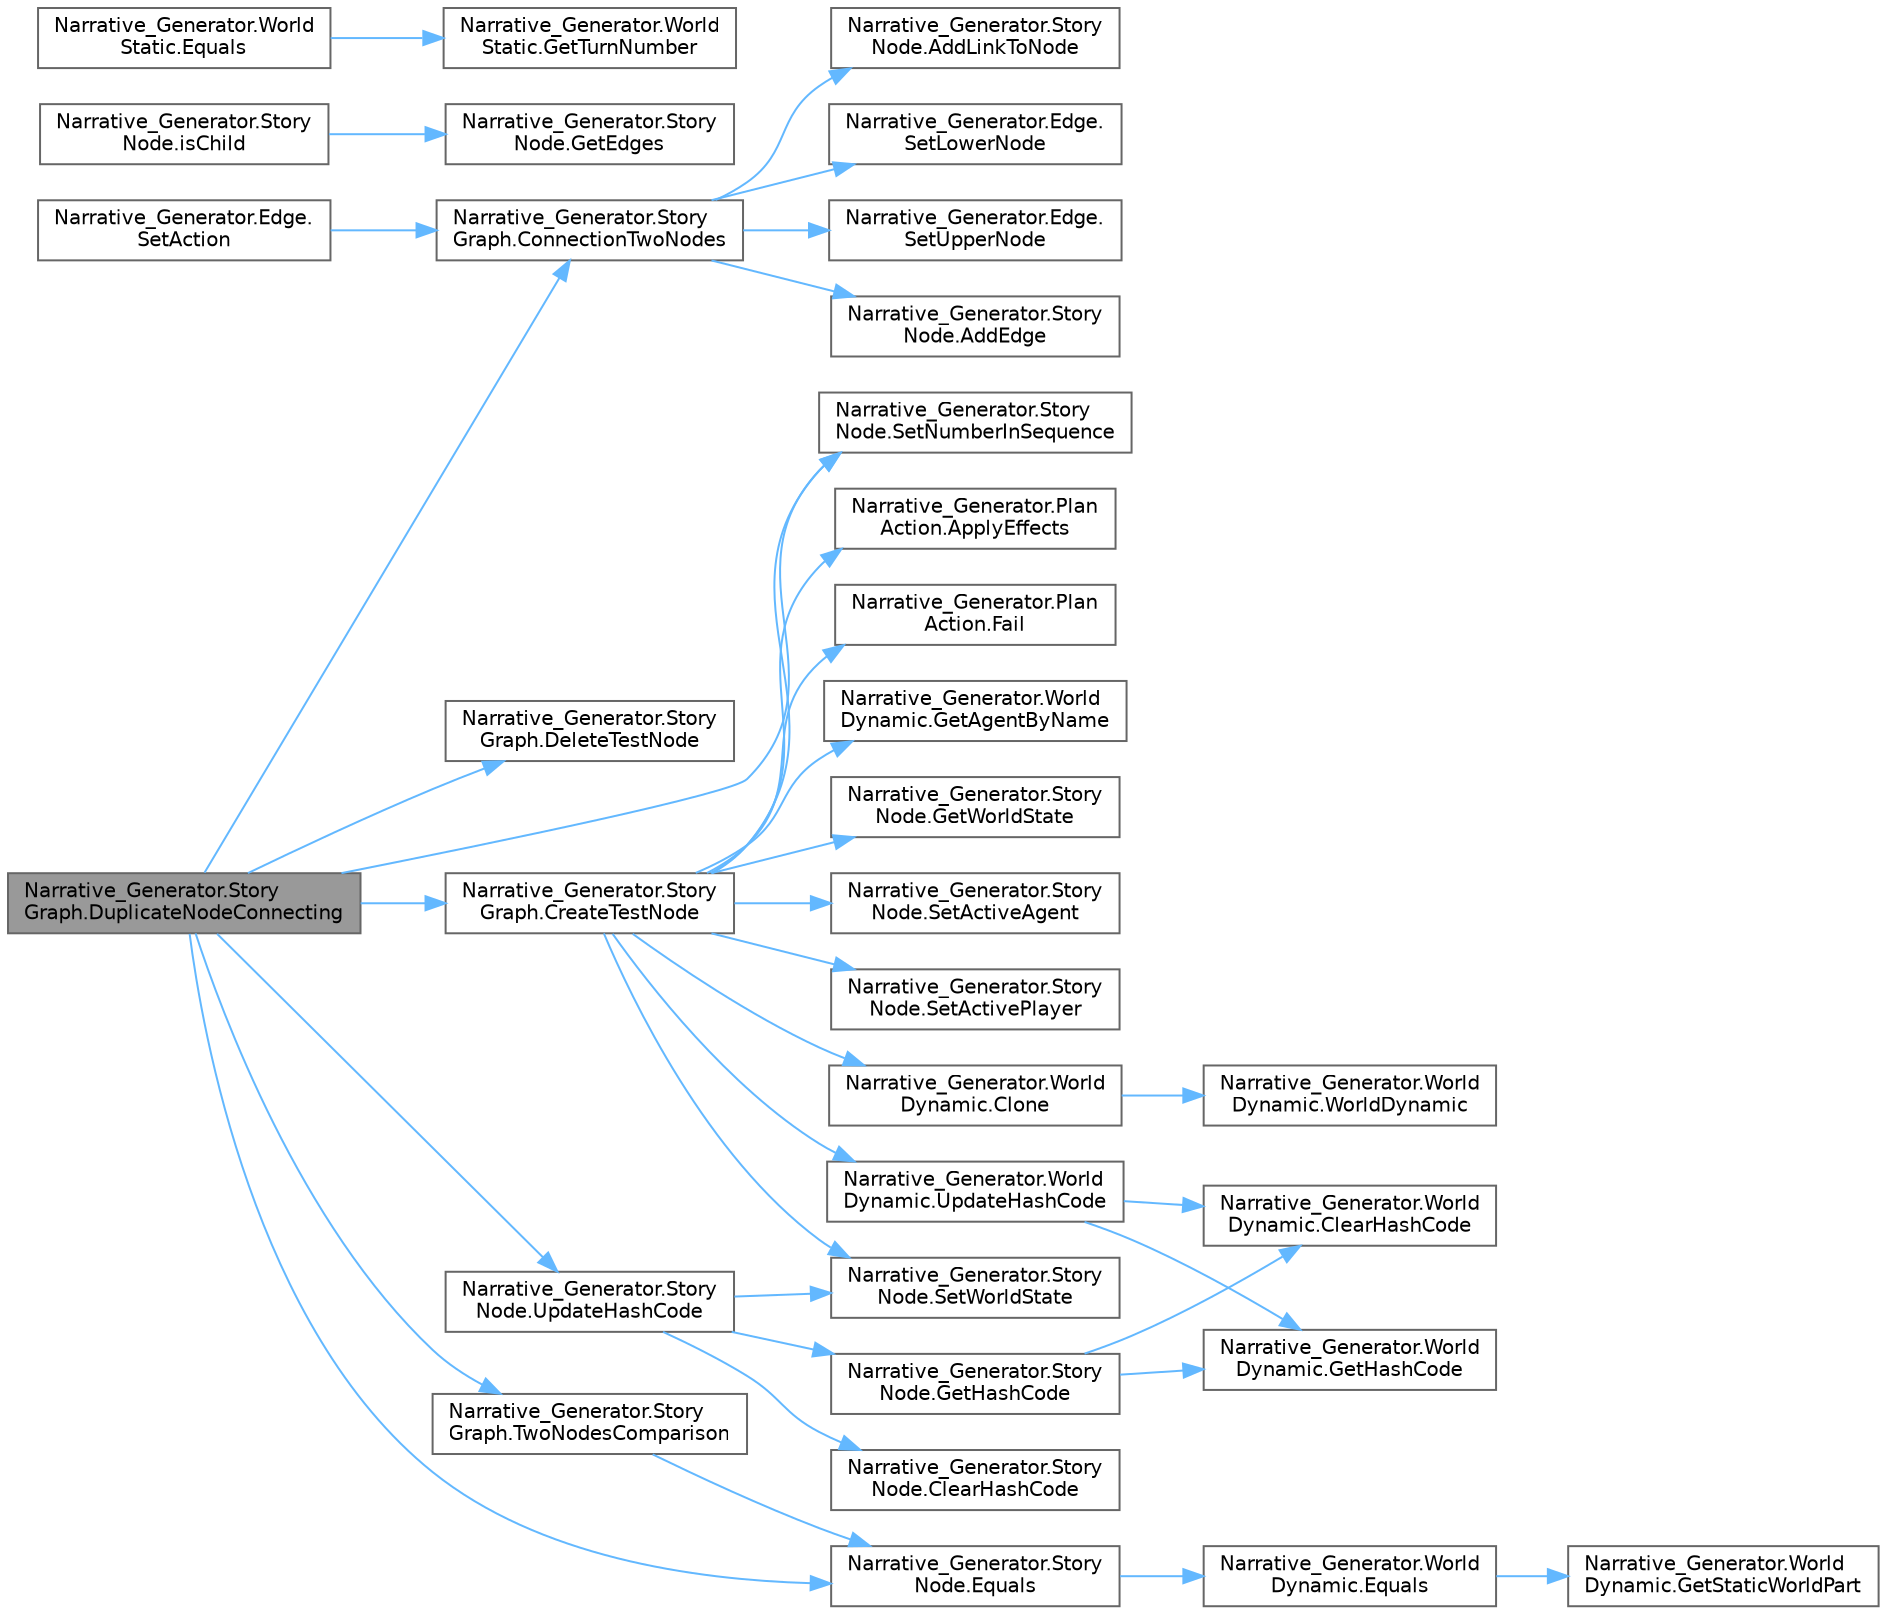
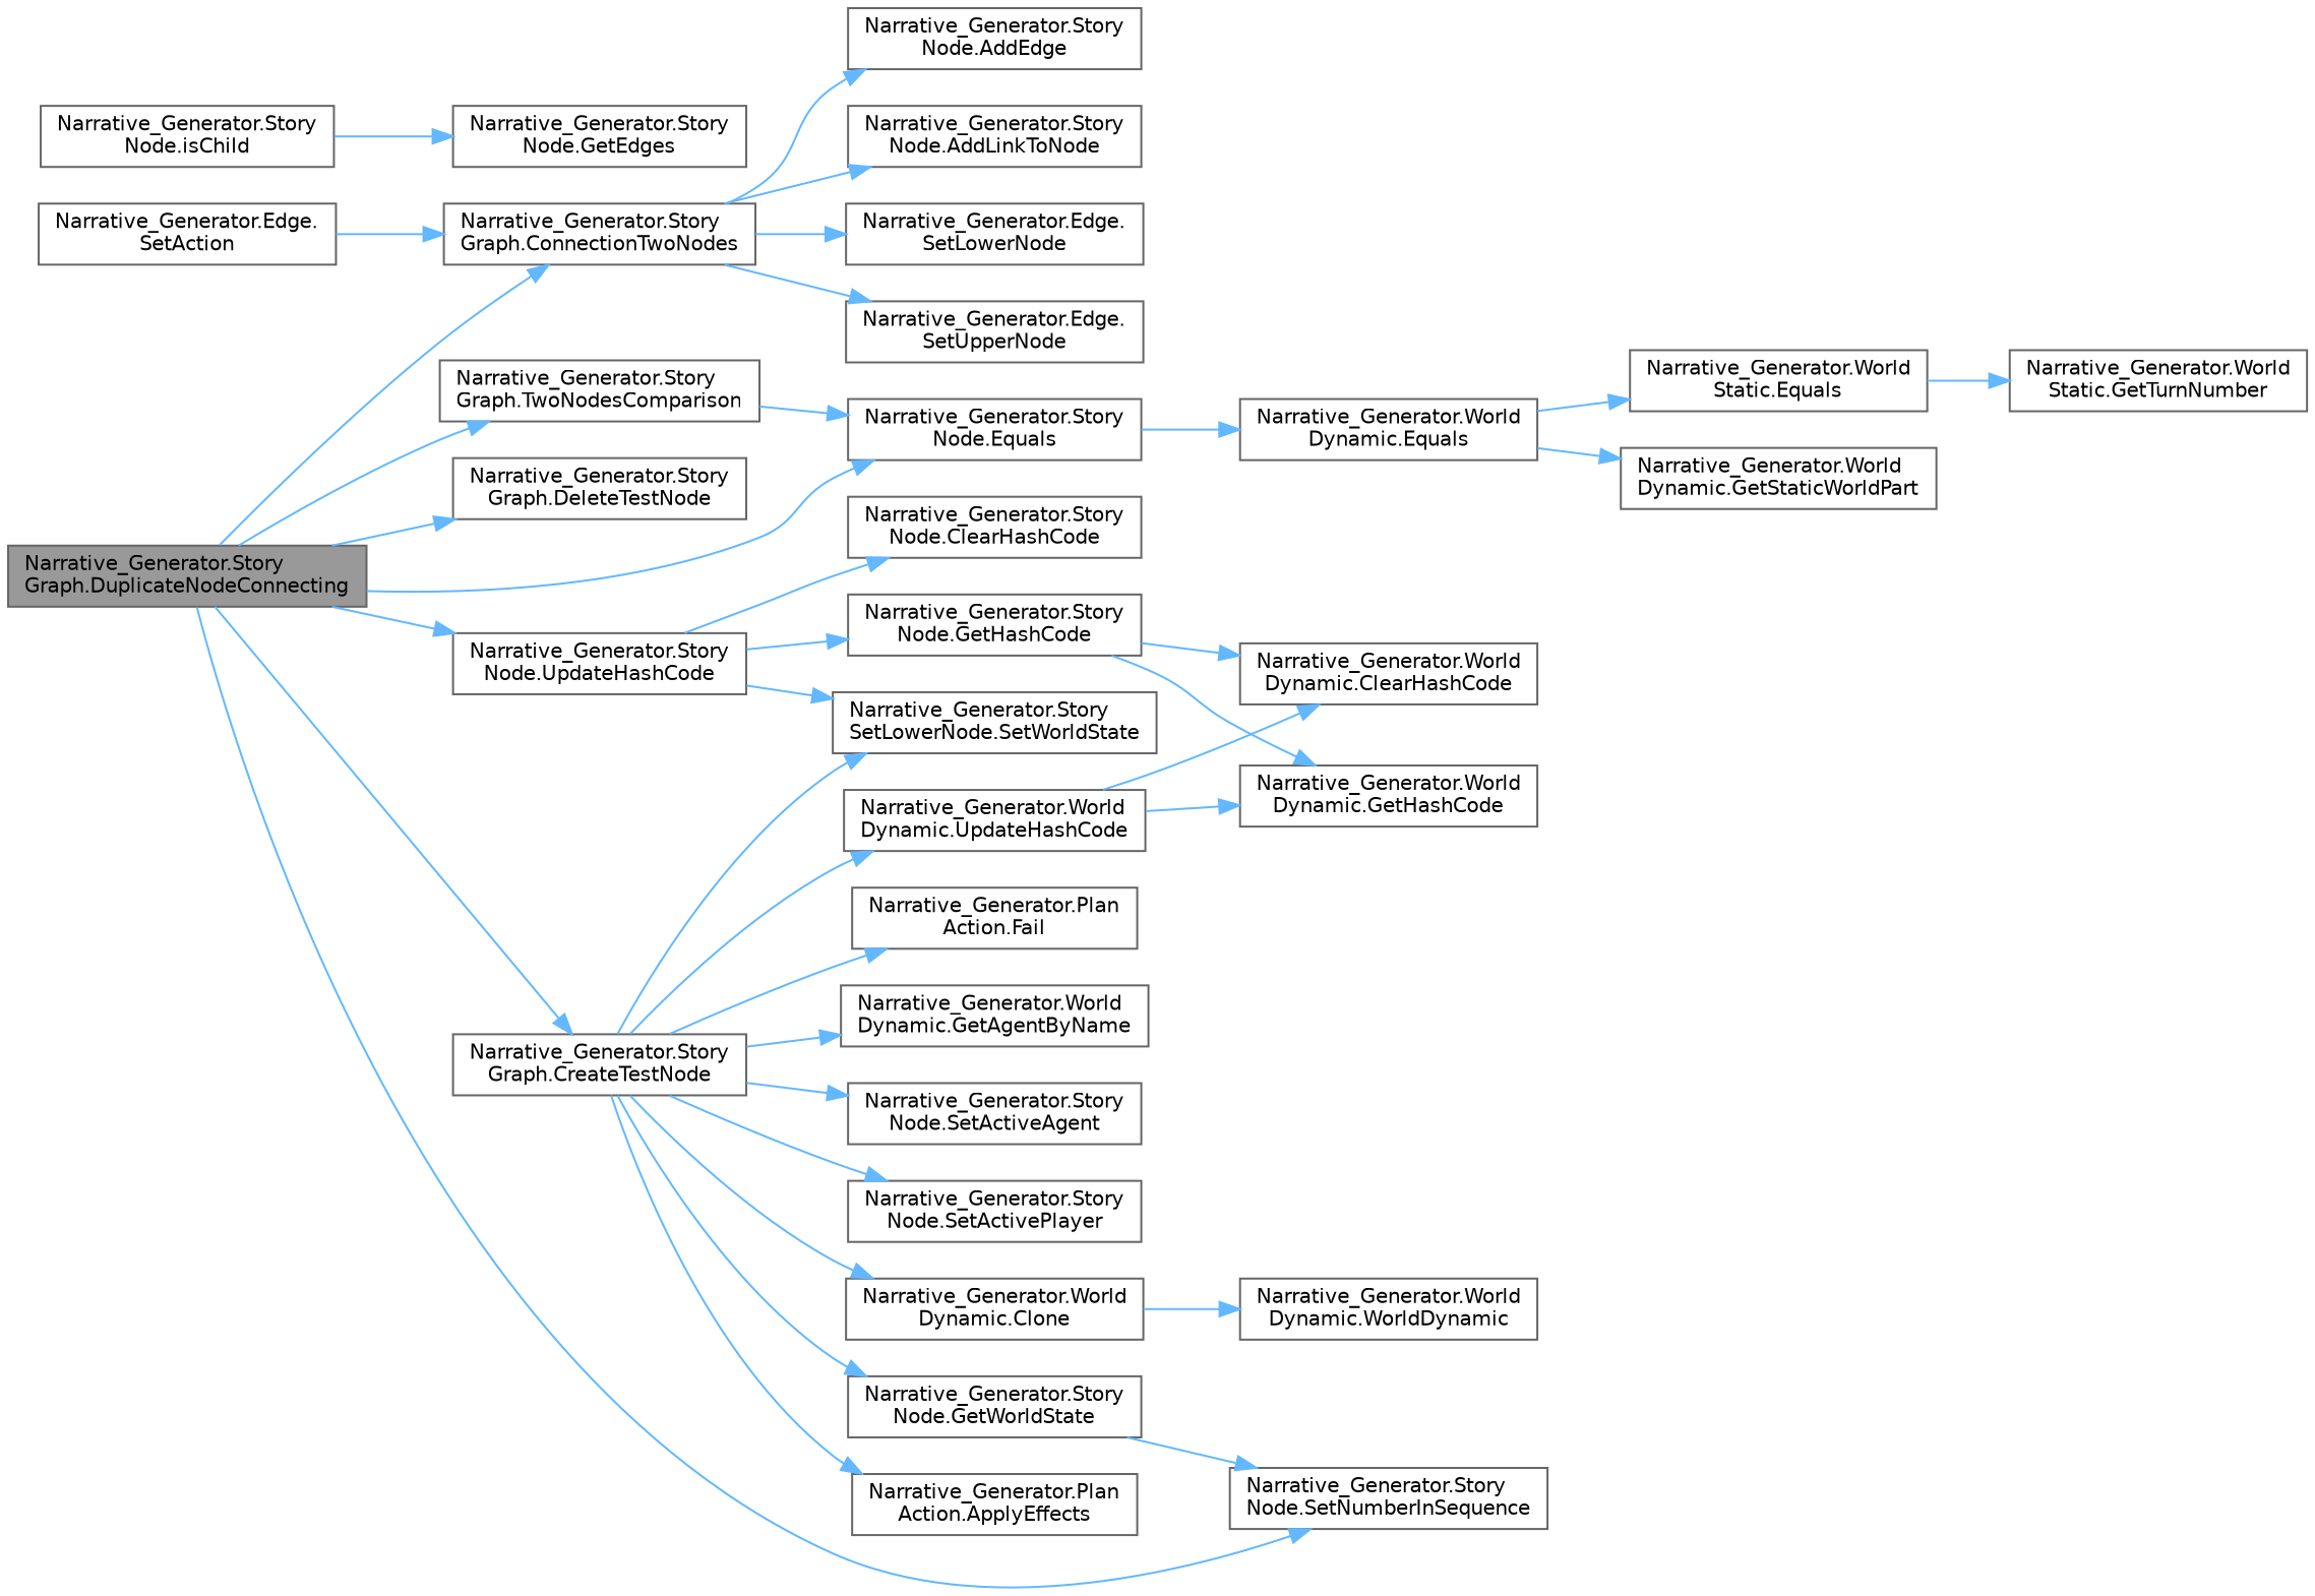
  digraph {
    rankdir=LR
    node [color=grey40 fillcolor=white fontname=Helvetica fontsize=10 shape=box style=filled]
    edge [color=steelblue1 fontname=Helvetica fontsize=10 labelfontname=Helvetica labelfontsize=10 style=solid]
    n1 [color=gray40 fillcolor=grey60 fontcolor=black height=0.2 label="Narrative_Generator.Story\lGraph.DuplicateNodeConnecting" width=0.4]
    n2 [height=0.2 label="Narrative_Generator.Story\lGraph.ConnectionTwoNodes" width=0.4]
    n3 [height=0.2 label="Narrative_Generator.Story\lGraph.CreateTestNode" width=0.4]
    n4 [height=0.2 label="Narrative_Generator.Story\lNode.UpdateHashCode" width=0.4]
    n5 [height=0.2 label="Narrative_Generator.Story\lGraph.DeleteTestNode" width=0.4]
    n6 [height=0.2 label="Narrative_Generator.Story\lNode.Equals" width=0.4]
    n7 [height=0.2 label="Narrative_Generator.Story\lGraph.TwoNodesComparison" width=0.4]
    n8 [height=0.2 label="Narrative_Generator.Story\lNode.SetNumberInSequence" width=0.4]
    n9 [height=0.2 label="Narrative_Generator.Story\lNode.AddEdge" width=0.4]
    n10 [height=0.2 label="Narrative_Generator.Story\lNode.AddLinkToNode" width=0.4]
    n11 [height=0.2 label="Narrative_Generator.Edge.\lSetLowerNode" width=0.4]
    n12 [height=0.2 label="Narrative_Generator.Edge.\lSetUpperNode" width=0.4]
    n13 [height=0.2 label="Narrative_Generator.Plan\lAction.ApplyEffects" width=0.4]
    n14 [height=0.2 label="Narrative_Generator.World\lDynamic.Clone" width=0.4]
    n15 [height=0.2 label="Narrative_Generator.Plan\lAction.Fail" width=0.4]
    n16 [height=0.2 label="Narrative_Generator.World\lDynamic.GetAgentByName" width=0.4]
    n17 [height=0.2 label="Narrative_Generator.Story\lNode.GetWorldState" width=0.4]
    n18 [height=0.2 label="Narrative_Generator.Story\lNode.SetActiveAgent" width=0.4]
    n19 [height=0.2 label="Narrative_Generator.Story\lNode.SetActivePlayer" width=0.4]
-   n20 [height=0.2 label="Narrative_Generator.Story\lNode.SetWorldState" width=0.4]
+   n20 [height=0.2 label="Narrative_Generator.Story\lSetLowerNode.SetWorldState" width=0.4]
    n21 [height=0.2 label="Narrative_Generator.World\lDynamic.UpdateHashCode" width=0.4]
    n22 [height=0.2 label="Narrative_Generator.Story\lNode.ClearHashCode" width=0.4]
    n23 [height=0.2 label="Narrative_Generator.Story\lNode.GetHashCode" width=0.4]
    n24 [height=0.2 label="Narrative_Generator.World\lDynamic.Equals" width=0.4]
    n25 [height=0.2 label="Narrative_Generator.Story\lNode.isChild" width=0.4]
    n26 [height=0.2 label="Narrative_Generator.Story\lNode.GetEdges" width=0.4]
    n27 [height=0.2 label="Narrative_Generator.Edge.\lSetAction" width=0.4]
    n28 [height=0.2 label="Narrative_Generator.World\lDynamic.WorldDynamic" width=0.4]
    n29 [height=0.2 label="Narrative_Generator.World\lDynamic.ClearHashCode" width=0.4]
    n30 [height=0.2 label="Narrative_Generator.World\lDynamic.GetHashCode" width=0.4]
    n31 [height=0.2 label="Narrative_Generator.World\lStatic.Equals" width=0.4]
    n32 [height=0.2 label="Narrative_Generator.World\lDynamic.GetStaticWorldPart" width=0.4]
    n33 [height=0.2 label="Narrative_Generator.World\lStatic.GetTurnNumber" width=0.4]
    n1 -> n2
    n1 -> n3
    n1 -> n4
    n1 -> n5
    n1 -> n6
    n1 -> n7
    n1 -> n8
    n2 -> n9
    n2 -> n10
    n2 -> n11
    n2 -> n12
-   n3 -> n8
+   n17 -> n8
    n3 -> n13
    n3 -> n14
    n3 -> n15
    n3 -> n16
    n3 -> n17
    n3 -> n18
    n3 -> n19
    n3 -> n20
    n3 -> n21
    n4 -> n20
    n4 -> n22
    n4 -> n23
    n6 -> n24
    n7 -> n6
    n14 -> n28
    n21 -> n29
    n21 -> n30
    n23 -> n29
    n23 -> n30
+   n24 -> n31
    n24 -> n32
    n25 -> n26
    n27 -> n2
    n31 -> n33
  }
